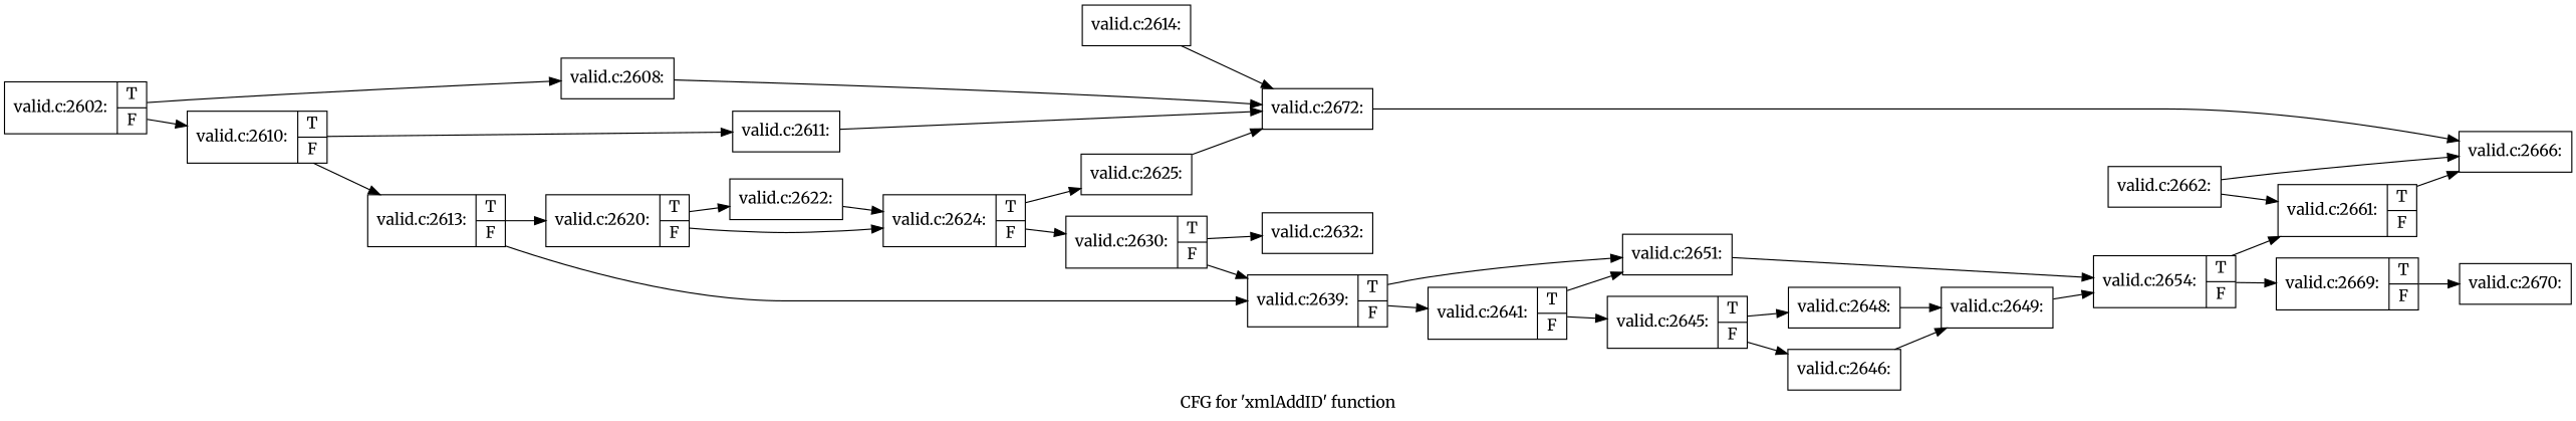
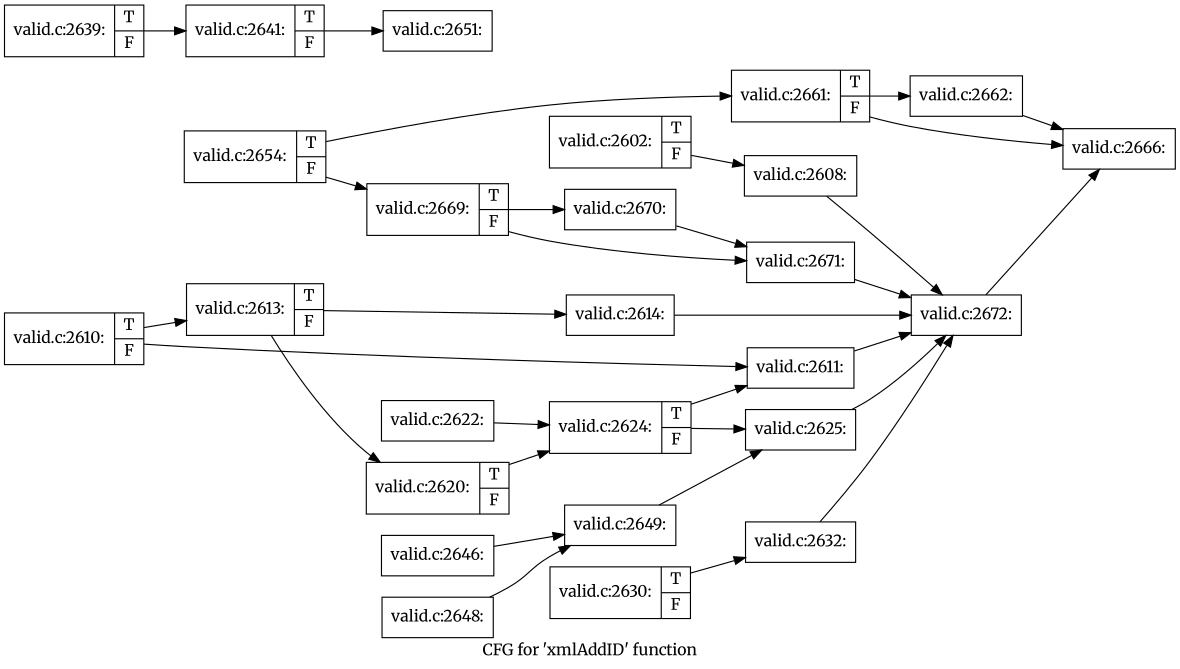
  digraph {
    fontname=Merriweather
    label="CFG for 'xmlAddID' function"
    rankdir=LR
    node [fontname=Merriweather shape=record]
    edge [fontname=Merriweather]
    n1 [label="{valid.c:2602:|{<s0>T|<s1>F}}"]
    n2 [label="{valid.c:2608:}"]
    n3 [label="{valid.c:2610:|{<s0>T|<s1>F}}"]
    n4 [label="{valid.c:2672:}"]
    n5 [label="{valid.c:2611:}"]
    n6 [label="{valid.c:2613:|{<s0>T|<s1>F}}"]
    n7 [label="{valid.c:2666:}"]
    n8 [label="{valid.c:2614:}"]
    n9 [label="{valid.c:2620:|{<s0>T|<s1>F}}"]
    n10 [label="{valid.c:2622:}"]
    n11 [label="{valid.c:2624:|{<s0>T|<s1>F}}"]
    n12 [label="{valid.c:2625:}"]
    n13 [label="{valid.c:2630:|{<s0>T|<s1>F}}"]
    n14 [label="{valid.c:2632:}"]
    n15 [label="{valid.c:2639:|{<s0>T|<s1>F}}"]
    n16 [label="{valid.c:2641:|{<s0>T|<s1>F}}"]
    n17 [label="{valid.c:2651:}"]
-   n18 [label="{valid.c:2645:|{<s0>T|<s1>F}}"]
    n19 [label="{valid.c:2654:|{<s0>T|<s1>F}}"]
    n20 [label="{valid.c:2646:}"]
    n21 [label="{valid.c:2648:}"]
    n22 [label="{valid.c:2661:|{<s0>T|<s1>F}}"]
    n23 [label="{valid.c:2669:|{<s0>T|<s1>F}}"]
    n24 [label="{valid.c:2649:}"]
    n25 [label="{valid.c:2662:}"]
    n26 [label="{valid.c:2670:}"]
+   n27 [label="{valid.c:2671:}"]
    n1 -> n2
-   n1 -> n3
    n2 -> n4
    n3 -> n5
    n3 -> n6
    n4 -> n7
    n5 -> n4
-   n6 -> n15
+   n6 -> n8
    n6 -> n9
    n8 -> n4
-   n9 -> n10
    n9 -> n11
    n10 -> n11
    n11 -> n12
-   n11 -> n13
+   n11 -> n5
    n12 -> n4
    n13 -> n14
-   n13 -> n15
+   n14 -> n4
    n15 -> n16
-   n15 -> n17
    n16 -> n17
-   n16 -> n18
-   n17 -> n19
-   n18 -> n20
-   n18 -> n21
    n19 -> n22
    n19 -> n23
    n20 -> n24
    n21 -> n24
    n22 -> n7
-   n25 -> n22
+   n22 -> n25
    n23 -> n26
-   n24 -> n19
+   n23 -> n27
+   n24 -> n12
    n25 -> n7
+   n26 -> n27
+   n27 -> n4
  }
